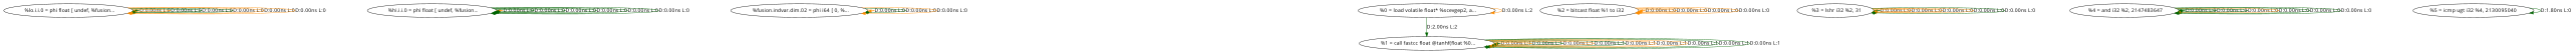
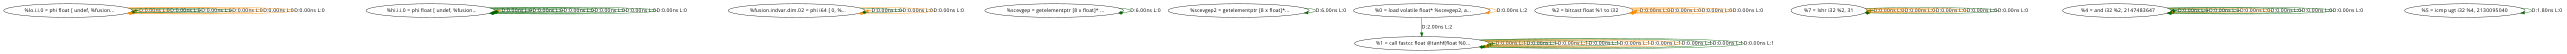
  digraph {
    fontname="Open Sans"
    node [fontname="Open Sans"]
    edge [arrowhead=normal color=darkgreen fontname="Open Sans"]
    n1 [label="  %lo.i.i.0 = phi float [ undef, %fusion..."]
    n2 [label="  %hi.i.i.0 = phi float [ undef, %fusion..."]
    n3 [label="  %fusion.indvar.dim.02 = phi i64 [ 0, %..."]
+   n4 [label="  %scevgep = getelementptr [8 x float]* ..."]
+   n5 [label="  %scevgep2 = getelementptr [8 x float]*..."]
    n6 [label="  %0 = load volatile float* %scevgep2, a..."]
    n7 [label="  %1 = call fastcc float @tanhf(float %0..."]
    n8 [label="  %2 = bitcast float %1 to i32"]
-   n9 [label="  %3 = lshr i32 %2, 31"]
+   n9 [label="%7 = lshr i32 %2, 31"]
    n10 [label="  %4 = and i32 %2, 2147483647"]
    n11 [label="%5 = icmp ugt i32 %4, 2130095040"]
    n1 -> n1 [label="D:0.00ns L:0"]
    n1 -> n1 [arrowhead=diamond color=darkorange label="D:0.00ns L:0"]
    n1 -> n1 [label="D:0.00ns L:0"]
    n1 -> n1 [label="D:0.00ns L:0"]
    n1 -> n1 [color=darkorange label="D:0.00ns L:0"]
    n1 -> n1 [color=darkorange label="D:0.00ns L:0"]
    n2 -> n2 [color=darkorange label="D:0.00ns L:0"]
    n2 -> n2 [arrowhead=diamond label="D:0.00ns L:0"]
    n2 -> n2 [label="D:0.00ns L:0"]
    n2 -> n2 [arrowhead=diamond label="D:0.00ns L:0"]
    n2 -> n2 [arrowhead=diamond label="D:0.00ns L:0"]
    n2 -> n2 [label="D:0.00ns L:0"]
    n3 -> n3 [color=darkorange label="D:0.00ns L:0"]
    n3 -> n3 [arrowhead=diamond label="D:0.00ns L:0"]
    n3 -> n3 [color=darkorange label="D:0.00ns L:0"]
+   n4 -> n4 [arrowhead=diamond label="D:6.00ns L:0"]
+   n5 -> n5 [label="D:6.00ns L:0"]
    n6 -> n6 [color=darkorange label="D:0.00ns L:2"]
    n6 -> n7 [label="D:2.00ns L:2"]
    n7 -> n7 [label="D:0.00ns L:1"]
    n7 -> n7 [color=darkorange label="D:0.00ns L:1"]
    n7 -> n7 [label="D:0.00ns L:1"]
    n7 -> n7 [arrowhead=diamond color=darkorange label="D:0.00ns L:1"]
    n7 -> n7 [label="D:0.00ns L:1"]
    n7 -> n7 [color=darkorange label="D:0.00ns L:1"]
    n7 -> n7 [color=darkorange label="D:0.00ns L:1"]
    n7 -> n7 [label="D:0.00ns L:1"]
    n7 -> n7 [arrowhead=diamond label="D:0.00ns L:1"]
    n8 -> n8 [color=darkorange label="D:0.00ns L:0"]
    n8 -> n8 [color=darkorange label="D:0.00ns L:0"]
    n8 -> n8 [arrowhead=diamond color=darkorange label="D:0.00ns L:0"]
    n8 -> n8 [color=darkorange label="D:0.00ns L:0"]
    n9 -> n9 [label="D:0.00ns L:0"]
    n9 -> n9 [color=darkorange label="D:0.00ns L:0"]
    n9 -> n9 [arrowhead=diamond color=darkorange label="D:0.00ns L:0"]
    n9 -> n9 [color=darkorange label="D:0.00ns L:0"]
    n9 -> n9 [arrowhead=diamond label="D:0.00ns L:0"]
    n10 -> n10 [arrowhead=diamond label="D:0.00ns L:0"]
    n10 -> n10 [label="D:0.00ns L:0"]
    n10 -> n10 [label="D:0.00ns L:0"]
    n10 -> n10 [color=darkorange label="D:0.00ns L:0"]
    n10 -> n10 [label="D:0.00ns L:0"]
    n10 -> n10 [label="D:0.00ns L:0"]
    n11 -> n11 [label="D:1.80ns L:0"]
  }
